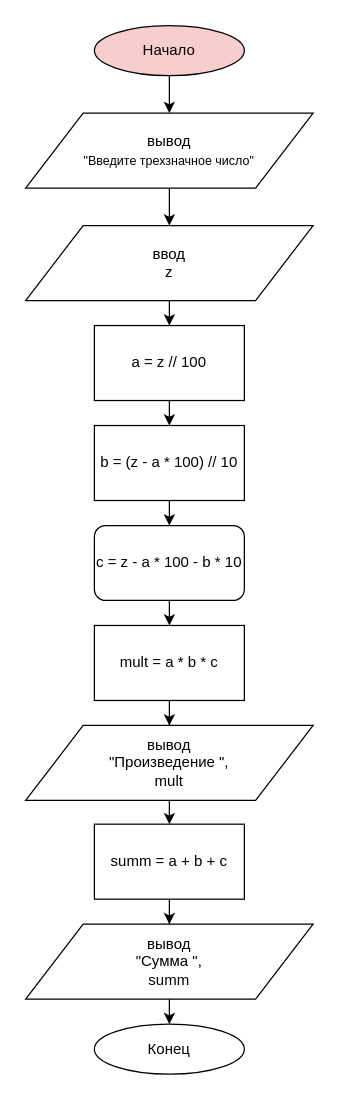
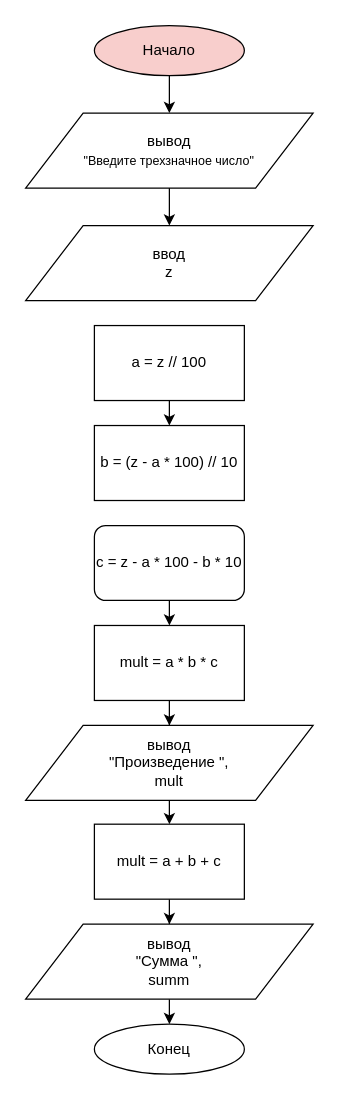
  <mxCell id="0" />
  <mxCell id="1" parent="0" />
  <mxCell id="2" style="edgeStyle=orthogonalEdgeStyle;rounded=0;orthogonalLoop=1;jettySize=auto;html=1;exitX=0.5;exitY=1;exitDx=0;exitDy=0;entryX=0.5;entryY=0;entryDx=0;entryDy=0;" edge="1" parent="1" source="3" target="6"><mxGeometry relative="1" as="geometry" /></mxCell>
  <mxCell id="3" value="Начало" style="ellipse;whiteSpace=wrap;html=1;fillColor=#f8cecc;" vertex="1" parent="1"><mxGeometry x="75" y="20" width="120" height="40" as="geometry" /></mxCell>
  <mxCell id="4" value="Конец" style="ellipse;whiteSpace=wrap;html=1;" vertex="1" parent="1"><mxGeometry x="75" y="819" width="120" height="40" as="geometry" /></mxCell>
  <mxCell id="5" style="edgeStyle=orthogonalEdgeStyle;rounded=0;orthogonalLoop=1;jettySize=auto;html=1;exitX=0.5;exitY=1;exitDx=0;exitDy=0;entryX=0.5;entryY=0;entryDx=0;entryDy=0;" edge="1" parent="1" source="6" target="8"><mxGeometry relative="1" as="geometry" /></mxCell>
  <mxCell id="6" value="&lt;div&gt;вывод&lt;/div&gt;&lt;div&gt;&lt;font style=&quot;font-size: 10px&quot;&gt;&quot;Введите трехзначное число&quot;&lt;/font&gt;&lt;br&gt;&lt;/div&gt;" style="shape=parallelogram;perimeter=parallelogramPerimeter;whiteSpace=wrap;html=1;" vertex="1" parent="1"><mxGeometry x="20" y="90" width="230" height="60" as="geometry" /></mxCell>
- <mxCell id="7" style="edgeStyle=orthogonalEdgeStyle;rounded=0;orthogonalLoop=1;jettySize=auto;html=1;exitX=0.5;exitY=1;exitDx=0;exitDy=0;entryX=0.5;entryY=0;entryDx=0;entryDy=0;" edge="1" parent="1" source="8" target="10"><mxGeometry relative="1" as="geometry" /></mxCell>
  <mxCell id="8" value="&lt;div&gt;ввод&lt;/div&gt;&lt;div&gt;z&lt;br&gt;&lt;/div&gt;" style="shape=parallelogram;perimeter=parallelogramPerimeter;whiteSpace=wrap;html=1;" vertex="1" parent="1"><mxGeometry x="20" y="180" width="230" height="60" as="geometry" /></mxCell>
  <mxCell id="9" style="edgeStyle=orthogonalEdgeStyle;rounded=0;orthogonalLoop=1;jettySize=auto;html=1;exitX=0.5;exitY=1;exitDx=0;exitDy=0;entryX=0.5;entryY=0;entryDx=0;entryDy=0;" edge="1" parent="1" source="10" target="12"><mxGeometry relative="1" as="geometry" /></mxCell>
  <mxCell id="10" value="a = z // 100" style="rounded=0;whiteSpace=wrap;html=1;" vertex="1" parent="1"><mxGeometry x="75" y="260" width="120" height="60" as="geometry" /></mxCell>
- <mxCell id="11" style="edgeStyle=orthogonalEdgeStyle;rounded=0;orthogonalLoop=1;jettySize=auto;html=1;exitX=0.5;exitY=1;exitDx=0;exitDy=0;entryX=0.5;entryY=0;entryDx=0;entryDy=0;" edge="1" parent="1" source="12" target="14"><mxGeometry relative="1" as="geometry" /></mxCell>
  <mxCell id="12" value="b = (z - a * 100) // 10" style="rounded=0;whiteSpace=wrap;html=1;" vertex="1" parent="1"><mxGeometry x="75" y="340" width="120" height="60" as="geometry" /></mxCell>
  <mxCell id="13" style="edgeStyle=orthogonalEdgeStyle;rounded=0;orthogonalLoop=1;jettySize=auto;html=1;exitX=0.5;exitY=1;exitDx=0;exitDy=0;entryX=0.5;entryY=0;entryDx=0;entryDy=0;" edge="1" parent="1" source="14" target="16"><mxGeometry relative="1" as="geometry" /></mxCell>
  <mxCell id="14" value="c = z - a * 100 - b * 10" style="whiteSpace=wrap;html=1;rounded=1;" vertex="1" parent="1"><mxGeometry x="75" y="420" width="120" height="60" as="geometry" /></mxCell>
  <mxCell id="15" style="edgeStyle=orthogonalEdgeStyle;rounded=0;orthogonalLoop=1;jettySize=auto;html=1;exitX=0.5;exitY=1;exitDx=0;exitDy=0;" edge="1" parent="1" source="16" target="18"><mxGeometry relative="1" as="geometry" /></mxCell>
  <mxCell id="16" value="mult = a * b * c" style="rounded=0;whiteSpace=wrap;html=1;" vertex="1" parent="1"><mxGeometry x="75" y="500" width="120" height="60" as="geometry" /></mxCell>
  <mxCell id="17" style="edgeStyle=orthogonalEdgeStyle;rounded=0;orthogonalLoop=1;jettySize=auto;html=1;exitX=0.5;exitY=1;exitDx=0;exitDy=0;entryX=0.5;entryY=0;entryDx=0;entryDy=0;" edge="1" parent="1" source="18" target="20"><mxGeometry relative="1" as="geometry" /></mxCell>
  <mxCell id="18" value="&lt;div&gt;вывод&lt;/div&gt;&lt;div&gt;&lt;font&gt;&quot;Произведение &quot;, &lt;/font&gt;&lt;br&gt;&lt;/div&gt;mult" style="shape=parallelogram;perimeter=parallelogramPerimeter;whiteSpace=wrap;html=1;" vertex="1" parent="1"><mxGeometry x="20" y="580" width="230" height="60" as="geometry" /></mxCell>
  <mxCell id="19" style="edgeStyle=orthogonalEdgeStyle;rounded=0;orthogonalLoop=1;jettySize=auto;html=1;exitX=0.5;exitY=1;exitDx=0;exitDy=0;" edge="1" parent="1" source="20" target="22"><mxGeometry relative="1" as="geometry" /></mxCell>
- <mxCell id="20" value="summ = a + b + c" style="rounded=0;whiteSpace=wrap;html=1;" vertex="1" parent="1"><mxGeometry x="75" y="659" width="120" height="60" as="geometry" /></mxCell>
+ <mxCell id="20" value="mult = a + b + c" style="rounded=0;whiteSpace=wrap;html=1;" vertex="1" parent="1"><mxGeometry x="75" y="659" width="120" height="60" as="geometry" /></mxCell>
  <mxCell id="21" style="edgeStyle=orthogonalEdgeStyle;rounded=0;orthogonalLoop=1;jettySize=auto;html=1;exitX=0.5;exitY=1;exitDx=0;exitDy=0;entryX=0.5;entryY=0;entryDx=0;entryDy=0;" edge="1" parent="1" source="22" target="4"><mxGeometry relative="1" as="geometry" /></mxCell>
  <mxCell id="22" value="&lt;div&gt;вывод&lt;/div&gt;&lt;div&gt;&lt;font&gt;&quot;Сумма &quot;, &lt;/font&gt;&lt;br&gt;&lt;/div&gt;summ" style="shape=parallelogram;perimeter=parallelogramPerimeter;whiteSpace=wrap;html=1;" vertex="1" parent="1"><mxGeometry x="20" y="739" width="230" height="60" as="geometry" /></mxCell>
